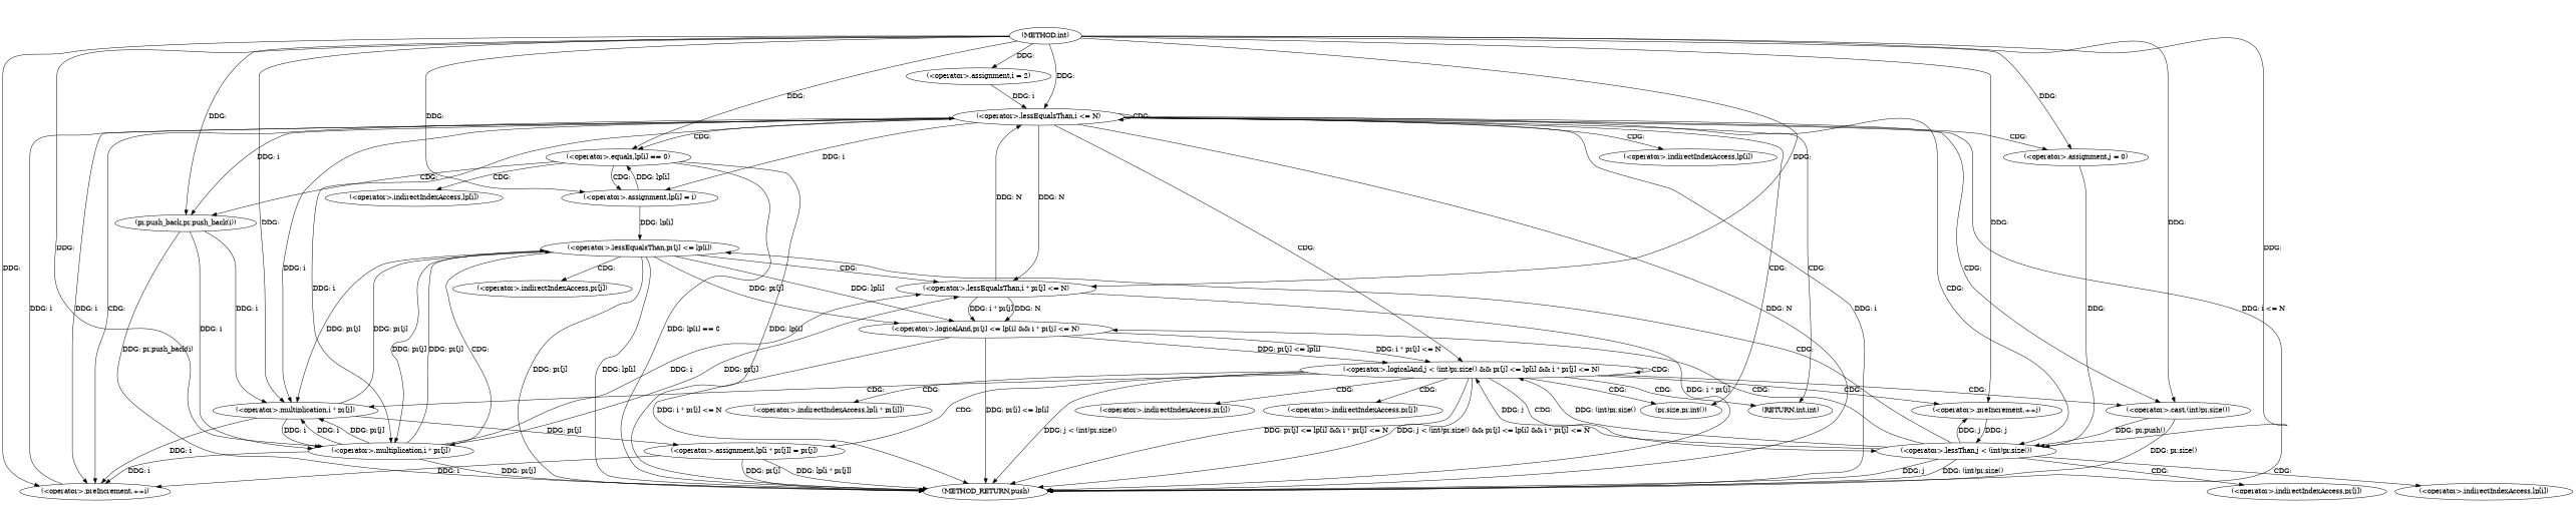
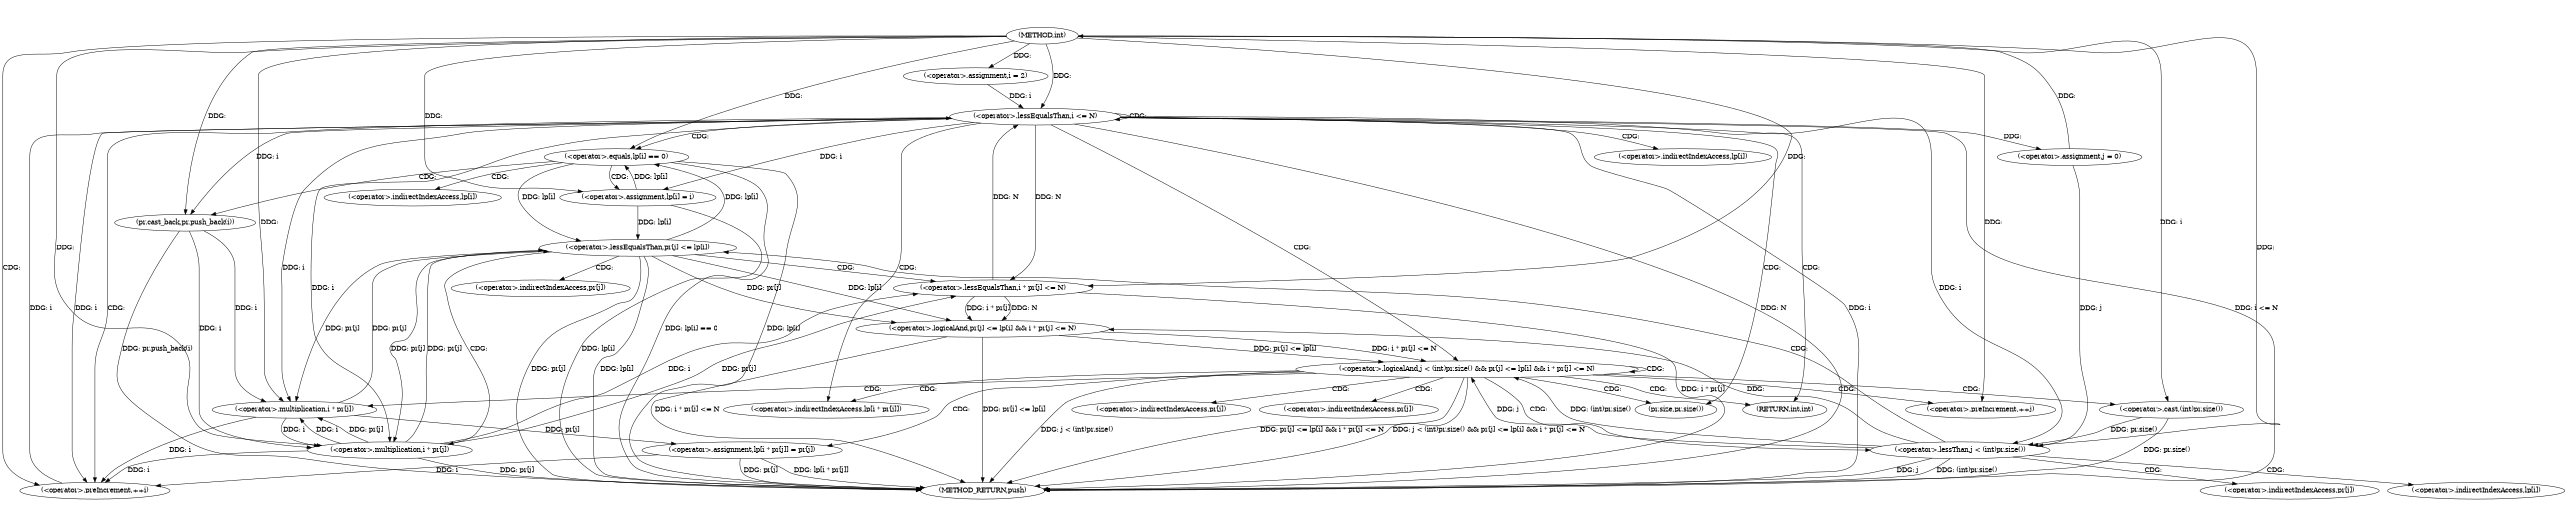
  digraph {
    n1 [label="(METHOD,int)"]
    n2 [label="(<operator>.assignment,i = 2)"]
    n3 [label="(<operator>.lessEqualsThan,i <= N)"]
    n4 [label="(<operator>.preIncrement,++i)"]
    n5 [label="(<operator>.equals,lp[i] == 0)"]
    n6 [label="(<operator>.assignment,j = 0)"]
    n7 [label="(<operator>.preIncrement,++j)"]
    n8 [label="(<operator>.assignment,lp[i] = i)"]
-   n9 [label="(pr.push_back,pr.push_back(i))"]
+   n9 [label="(pr.cast_back,pr.push_back(i))"]
    n10 [label="(<operator>.lessThan,j < (int)pr.size())"]
    n11 [label="(<operator>.cast,(int)pr.size())"]
    n12 [label="(<operator>.lessEqualsThan,i * pr[j] <= N)"]
    n13 [label="(<operator>.multiplication,i * pr[j])"]
    n14 [label="(<operator>.multiplication,i * pr[j])"]
    n15 [label="(METHOD_RETURN,push)"]
    n16 [label="(<operator>.logicalAnd,j < (int)pr.size() && pr[j] <= lp[i] && i * pr[j] <= N)"]
    n17 [label="(<operator>.indirectIndexAccess,lp[i])"]
    n18 [label="(RETURN,int,int)"]
-   n19 [label="(pr.size,pr.int())"]
+   n19 [label="(pr.size,pr.size())"]
    n20 [label="(<operator>.lessEqualsThan,pr[j] <= lp[i])"]
    n21 [label="(<operator>.indirectIndexAccess,lp[i])"]
    n22 [label="(<operator>.logicalAnd,pr[j] <= lp[i] && i * pr[j] <= N)"]
    n23 [label="(<operator>.indirectIndexAccess,pr[j])"]
    n24 [label="(<operator>.indirectIndexAccess,lp[i])"]
    n25 [label="(<operator>.assignment,lp[i * pr[j]] = pr[j])"]
    n26 [label="(<operator>.indirectIndexAccess,lp[i * pr[j]])"]
    n27 [label="(<operator>.indirectIndexAccess,pr[j])"]
    n28 [label="(<operator>.indirectIndexAccess,pr[j])"]
    n29 [label="(<operator>.indirectIndexAccess,pr[j])"]
    n1 -> n2 [label="DDG: "]
    n1 -> n3 [label="DDG: "]
-   n1 -> n4 [label="DDG: "]
+   n1 -> n4 [label="CDG: "]
    n1 -> n5 [label="DDG: "]
-   n1 -> n6 [label="DDG: "]
+   n6 -> n1 [label="DDG: "]
    n1 -> n7 [label="DDG: "]
    n1 -> n8 [label="DDG: "]
    n1 -> n9 [label="DDG: "]
    n1 -> n10 [label="DDG: "]
-   n1 -> n11 [label="DDG: "]
+   n1 -> n11 [label="DDG: i"]
    n1 -> n12 [label="DDG: "]
    n1 -> n13 [label="DDG: "]
    n1 -> n14 [label="DDG: "]
    n2 -> n3 [label="DDG: i"]
    n3 -> n3 [label="CDG: "]
    n3 -> n4 [label="DDG: i"]
    n3 -> n4 [label="CDG: "]
    n3 -> n5 [label="CDG: "]
-   n3 -> n6 [label="CDG: "]
+   n3 -> n6 [label="DDG: "]
    n3 -> n8 [label="DDG: i"]
    n3 -> n9 [label="DDG: i"]
-   n3 -> n10 [label="CDG: "]
-   n3 -> n11 [label="CDG: "]
+   n3 -> n10 [label="DDG: i"]
+   n3 -> n26 [label="CDG: "]
    n3 -> n12 [label="DDG: N"]
    n3 -> n13 [label="DDG: i"]
    n3 -> n14 [label="DDG: i"]
    n3 -> n15 [label="DDG: i"]
    n3 -> n15 [label="DDG: N"]
    n3 -> n15 [label="DDG: i <= N"]
    n3 -> n16 [label="CDG: "]
    n3 -> n17 [label="CDG: "]
    n3 -> n18 [label="CDG: "]
    n3 -> n19 [label="CDG: "]
    n4 -> n3 [label="DDG: i"]
    n5 -> n8 [label="CDG: "]
    n5 -> n9 [label="CDG: "]
    n5 -> n15 [label="DDG: lp[i]"]
    n5 -> n15 [label="DDG: lp[i] == 0"]
+   n5 -> n20 [label="DDG: lp[i]"]
    n5 -> n21 [label="CDG: "]
-   n6 -> n10 [label="DDG: "]
-   n7 -> n10 [label="DDG: j"]
+   n6 -> n10 [label="DDG: j"]
    n8 -> n5 [label="DDG: lp[i]"]
+   n8 -> n15 [label="DDG: lp[i]"]
    n8 -> n20 [label="DDG: lp[i]"]
    n9 -> n13 [label="DDG: i"]
    n9 -> n14 [label="DDG: i"]
    n9 -> n15 [label="DDG: pr.push_back(i)"]
-   n10 -> n7 [label="DDG: j"]
    n10 -> n15 [label="DDG: j"]
    n10 -> n15 [label="DDG: (int)pr.size()"]
    n10 -> n16 [label="DDG: (int)pr.size()"]
    n10 -> n16 [label="DDG: j"]
    n10 -> n20 [label="CDG: "]
-   n10 -> n22 [label="CDG: "]
+   n10 -> n22 [label="DDG: "]
    n10 -> n23 [label="CDG: "]
    n10 -> n24 [label="CDG: "]
-   n11 -> n10 [label="DDG: pr.push()"]
+   n11 -> n10 [label="DDG: pr.size()"]
    n11 -> n15 [label="DDG: pr.size()"]
    n12 -> n3 [label="DDG: N"]
    n12 -> n15 [label="DDG: i * pr[j]"]
    n12 -> n22 [label="DDG: i * pr[j]"]
    n12 -> n22 [label="DDG: N"]
    n13 -> n4 [label="DDG: i"]
    n13 -> n14 [label="DDG: i"]
    n13 -> n20 [label="DDG: pr[j]"]
    n13 -> n25 [label="DDG: pr[j]"]
    n14 -> n4 [label="DDG: i"]
    n14 -> n12 [label="DDG: i"]
    n14 -> n12 [label="DDG: pr[j]"]
    n14 -> n13 [label="DDG: i"]
    n14 -> n13 [label="DDG: pr[j]"]
    n14 -> n15 [label="DDG: pr[j]"]
    n14 -> n20 [label="DDG: pr[j]"]
    n16 -> n7 [label="CDG: "]
    n16 -> n10 [label="CDG: "]
    n16 -> n11 [label="CDG: "]
    n16 -> n13 [label="CDG: "]
    n16 -> n15 [label="DDG: j < (int)pr.size()"]
    n16 -> n15 [label="DDG: pr[j] <= lp[i] && i * pr[j] <= N"]
    n16 -> n15 [label="DDG: j < (int)pr.size() && pr[j] <= lp[i] && i * pr[j] <= N"]
    n16 -> n16 [label="CDG: "]
    n16 -> n18 [label="CDG: "]
    n16 -> n19 [label="CDG: "]
    n16 -> n25 [label="CDG: "]
    n16 -> n26 [label="CDG: "]
    n16 -> n27 [label="CDG: "]
    n16 -> n28 [label="CDG: "]
+   n20 -> n5 [label="DDG: lp[i]"]
    n20 -> n12 [label="CDG: "]
    n20 -> n13 [label="DDG: pr[j]"]
    n20 -> n14 [label="DDG: pr[j]"]
    n20 -> n14 [label="CDG: "]
    n20 -> n15 [label="DDG: pr[j]"]
    n20 -> n15 [label="DDG: lp[i]"]
    n20 -> n22 [label="DDG: lp[i]"]
    n20 -> n22 [label="DDG: pr[j]"]
    n20 -> n29 [label="CDG: "]
    n22 -> n15 [label="DDG: pr[j] <= lp[i]"]
    n22 -> n15 [label="DDG: i * pr[j] <= N"]
    n22 -> n16 [label="DDG: pr[j] <= lp[i]"]
    n22 -> n16 [label="DDG: i * pr[j] <= N"]
    n25 -> n4 [label="DDG: i"]
    n25 -> n15 [label="DDG: lp[i * pr[j]]"]
    n25 -> n15 [label="DDG: pr[j]"]
  }
